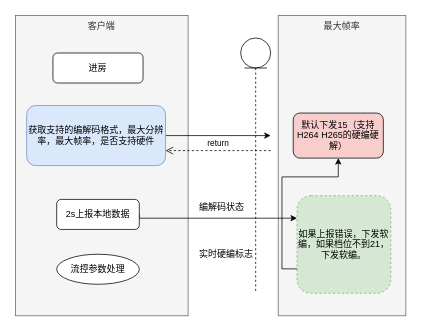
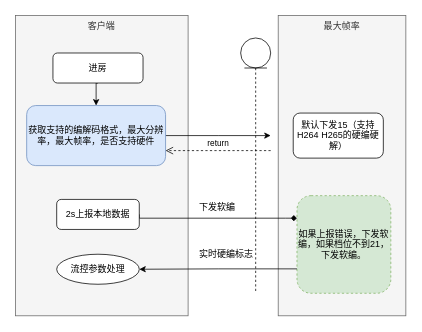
  <mxCell id="0" />
  <mxCell id="1" parent="0" />
  <mxCell id="2" value="最大帧率" style="whiteSpace=wrap;html=1;align=center;treeFolding=1;treeMoving=1;container=1;recursiveResize=0;verticalAlign=top;fillColor=#f5f5f5;strokeColor=#666666;fontColor=#333333;" vertex="1" parent="1"><mxGeometry x="370" y="20" width="170" height="400" as="geometry" /></mxCell>
  <mxCell id="3" value="如果上报错误，下发软编，如果档位不到21，下发软编。" style="rounded=1;whiteSpace=wrap;html=1;fillColor=#d5e8d4;strokeColor=#82b366;dashed=1;" vertex="1" parent="2"><mxGeometry x="25" y="240" width="125" height="130" as="geometry" /></mxCell>
  <mxCell id="4" value="客户端" style="whiteSpace=wrap;html=1;align=center;treeFolding=1;treeMoving=1;container=1;recursiveResize=0;verticalAlign=top;fillColor=#f5f5f5;strokeColor=#666666;fontColor=#333333;" vertex="1" parent="1"><mxGeometry x="20" y="20" width="230" height="400" as="geometry" /></mxCell>
  <mxCell id="5" value="流控参数处理" style="ellipse;whiteSpace=wrap;html=1;" vertex="1" parent="4"><mxGeometry x="55" y="318" width="110" height="40" as="geometry" /></mxCell>
+ <mxCell id="6" style="edgeStyle=orthogonalEdgeStyle;rounded=0;orthogonalLoop=1;jettySize=auto;html=1;exitX=0.5;exitY=1;exitDx=0;exitDy=0;entryX=0.5;entryY=0;entryDx=0;entryDy=0;" edge="1" parent="1" source="7" target="9"><mxGeometry relative="1" as="geometry" /></mxCell>
  <mxCell id="7" value="进房" style="rounded=1;whiteSpace=wrap;html=1;" vertex="1" parent="1"><mxGeometry x="70" y="70" width="120" height="40" as="geometry" /></mxCell>
  <mxCell id="8" style="edgeStyle=orthogonalEdgeStyle;rounded=0;orthogonalLoop=1;jettySize=auto;html=1;exitX=1;exitY=0.5;exitDx=0;exitDy=0;" edge="1" parent="1" source="9"><mxGeometry relative="1" as="geometry"><mxPoint x="360" y="180" as="targetPoint" /></mxGeometry></mxCell>
  <mxCell id="9" value="获取支持的编解码格式，最大分辨率，最大帧率，是否支持硬件" style="rounded=1;whiteSpace=wrap;html=1;fillColor=#dae8fc;strokeColor=#6c8ebf;" vertex="1" parent="1"><mxGeometry x="35" y="140" width="185" height="80" as="geometry" /></mxCell>
  <mxCell id="10" value="" style="shape=umlLifeline;participant=umlEntity;perimeter=lifelinePerimeter;whiteSpace=wrap;html=1;container=1;collapsible=0;recursiveResize=0;verticalAlign=top;spacingTop=36;labelBackgroundColor=#ffffff;outlineConnect=0;" vertex="1" parent="1"><mxGeometry x="320" y="50" width="40" height="340" as="geometry" /></mxCell>
  <mxCell id="11" value="return" style="html=1;verticalAlign=bottom;endArrow=open;dashed=1;endSize=8;entryX=1;entryY=0.75;entryDx=0;entryDy=0;" edge="1" parent="1" target="9"><mxGeometry relative="1" as="geometry"><mxPoint x="360" y="200" as="sourcePoint" /><mxPoint x="240" y="200" as="targetPoint" /></mxGeometry></mxCell>
- <mxCell id="12" value="默认下发15（支持H264 H265的硬编硬解）" style="rounded=1;whiteSpace=wrap;html=1;fillColor=#f8cecc;" vertex="1" parent="1"><mxGeometry x="390" y="150" width="120" height="60" as="geometry" /></mxCell>
- <mxCell id="13" style="edgeStyle=orthogonalEdgeStyle;rounded=0;orthogonalLoop=1;jettySize=auto;html=1;exitX=1;exitY=0.5;exitDx=0;exitDy=0;" edge="1" parent="1" source="14" target="3"><mxGeometry relative="1" as="geometry"><Array as="points"><mxPoint x="380" y="290" /><mxPoint x="380" y="290" /></Array></mxGeometry></mxCell>
+ <mxCell id="12" value="默认下发15（支持H264 H265的硬编硬解）" style="rounded=1;whiteSpace=wrap;html=1;" vertex="1" parent="1"><mxGeometry x="390" y="150" width="120" height="60" as="geometry" /></mxCell>
+ <mxCell id="13" style="edgeStyle=orthogonalEdgeStyle;rounded=0;orthogonalLoop=1;jettySize=auto;html=1;exitX=1;exitY=0.5;exitDx=0;exitDy=0;endArrow=diamond;" edge="1" parent="1" source="14" target="3"><mxGeometry relative="1" as="geometry"><Array as="points"><mxPoint x="380" y="290" /><mxPoint x="380" y="290" /></Array></mxGeometry></mxCell>
  <mxCell id="14" value="2s上报本地数据" style="rounded=1;whiteSpace=wrap;html=1;" vertex="1" parent="1"><mxGeometry x="75" y="265" width="110" height="40" as="geometry" /></mxCell>
- <mxCell id="15" value="编解码状态" style="text;html=1;resizable=0;points=[];autosize=1;align=left;verticalAlign=top;spacingTop=-4;" vertex="1" parent="1"><mxGeometry x="263" y="265" width="80" height="20" as="geometry" /></mxCell>
- <mxCell id="16" style="edgeStyle=orthogonalEdgeStyle;rounded=0;orthogonalLoop=1;jettySize=auto;html=1;exitX=0;exitY=0.75;exitDx=0;exitDy=0;" edge="1" parent="1" source="3" target="12"><mxGeometry relative="1" as="geometry" /></mxCell>
+ <mxCell id="15" value="下发软编" style="text;html=1;resizable=0;points=[];autosize=1;align=left;verticalAlign=top;spacingTop=-4;" vertex="1" parent="1"><mxGeometry x="263" y="265" width="80" height="20" as="geometry" /></mxCell>
+ <mxCell id="16" style="edgeStyle=orthogonalEdgeStyle;rounded=0;orthogonalLoop=1;jettySize=auto;html=1;exitX=0;exitY=0.75;exitDx=0;exitDy=0;" edge="1" parent="1" source="3" target="5"><mxGeometry relative="1" as="geometry" /></mxCell>
  <mxCell id="17" value="实时硬编标志" style="text;html=1;resizable=0;points=[];autosize=1;align=left;verticalAlign=top;spacingTop=-4;" vertex="1" parent="1"><mxGeometry x="263" y="328" width="90" height="20" as="geometry" /></mxCell>
